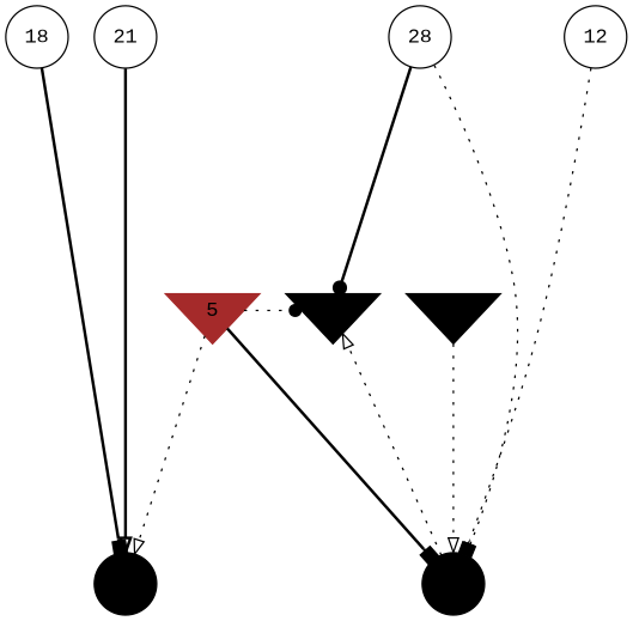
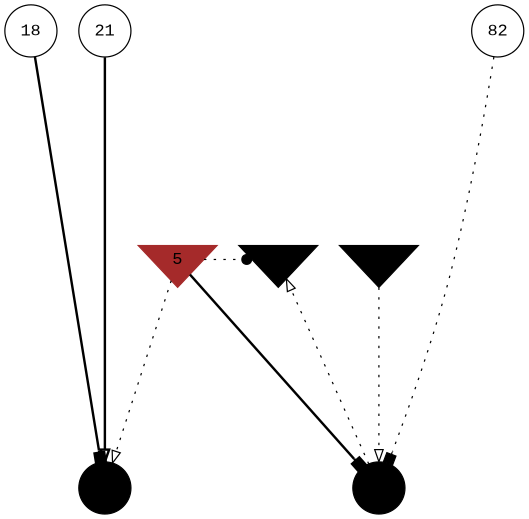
  digraph {
    fontname="Liberation Mono"
    ranksep=2.0
    node [color=black fontname="Liberation Mono" shape=circle style=filled]
    edge [arrowhead=onormal fontname="Liberation Mono" style=dotted]
    2 [shape=invtriangle]
    5 [color=brown shape=invtriangle]
    9 [shape=invtriangle]
-   12 [style=""]
+   12 [label=82 style=""]
    18 [style=""]
    21 [style=""]
-   28 [style=""]
    30
    31
    subgraph sub_1 {
      rank=same
      2
      5
      9
    }
    subgraph sub_2 {
      rank=same
      12
      18
      21
-     28
    }
    subgraph sub_3 {
      rank=same
      30
      31
    }
    2 -> 30
    5 -> 9 [arrowhead=dot]
    5 -> 30 [arrowhead=box style=bold]
    5 -> 31
    12 -> 30 [arrowhead=box]
    18 -> 31 [arrowhead=box style=bold]
    21 -> 31 [style=bold]
-   28 -> 9 [arrowhead=dot style=bold]
-   28 -> 30 [arrowhead=box]
    30 -> 9
  }
